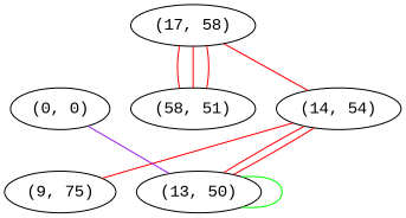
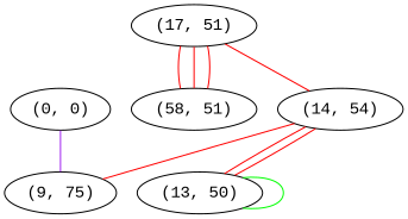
  graph {
    fontname="Liberation Mono"
    node [fontname="Liberation Mono"]
    edge [color=red fontname="Liberation Mono" weight=1]
    n1 [label="(14, 54)"]
-   "(17, 51)" [label="(17, 58)"]
+   "(17, 51)"
    n3 [label="(58, 51)"]
    "(9, 75)"
    "(13, 50)"
    "(0, 0)"
    n1 -- "(9, 75)"
    n1 -- "(13, 50)"
    n1 -- "(13, 50)"
    "(17, 51)" -- n1
    "(17, 51)" -- n3
    "(17, 51)" -- n3
    "(17, 51)" -- n3
    "(13, 50)" -- "(13, 50)" [color=green weight=2]
-   "(0, 0)" -- "(13, 50)" [color=purple weight=4]
+   "(0, 0)" -- "(9, 75)" [color=purple weight=4]
  }
